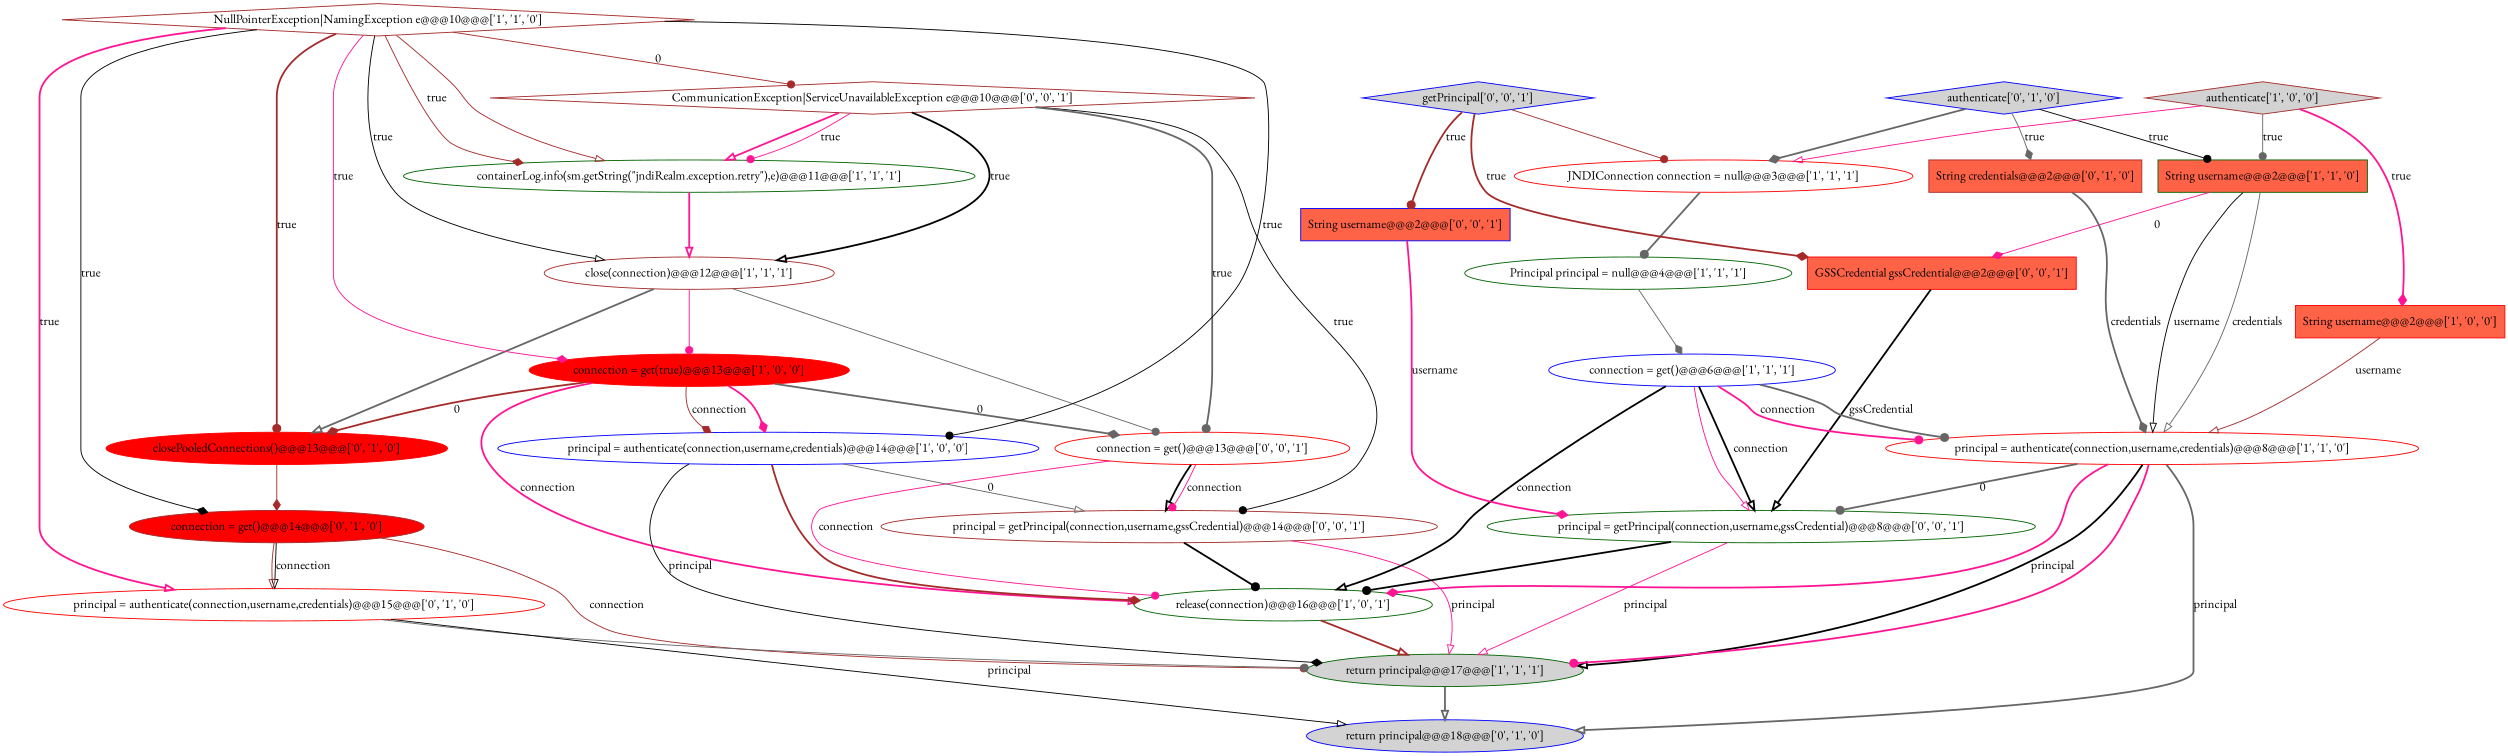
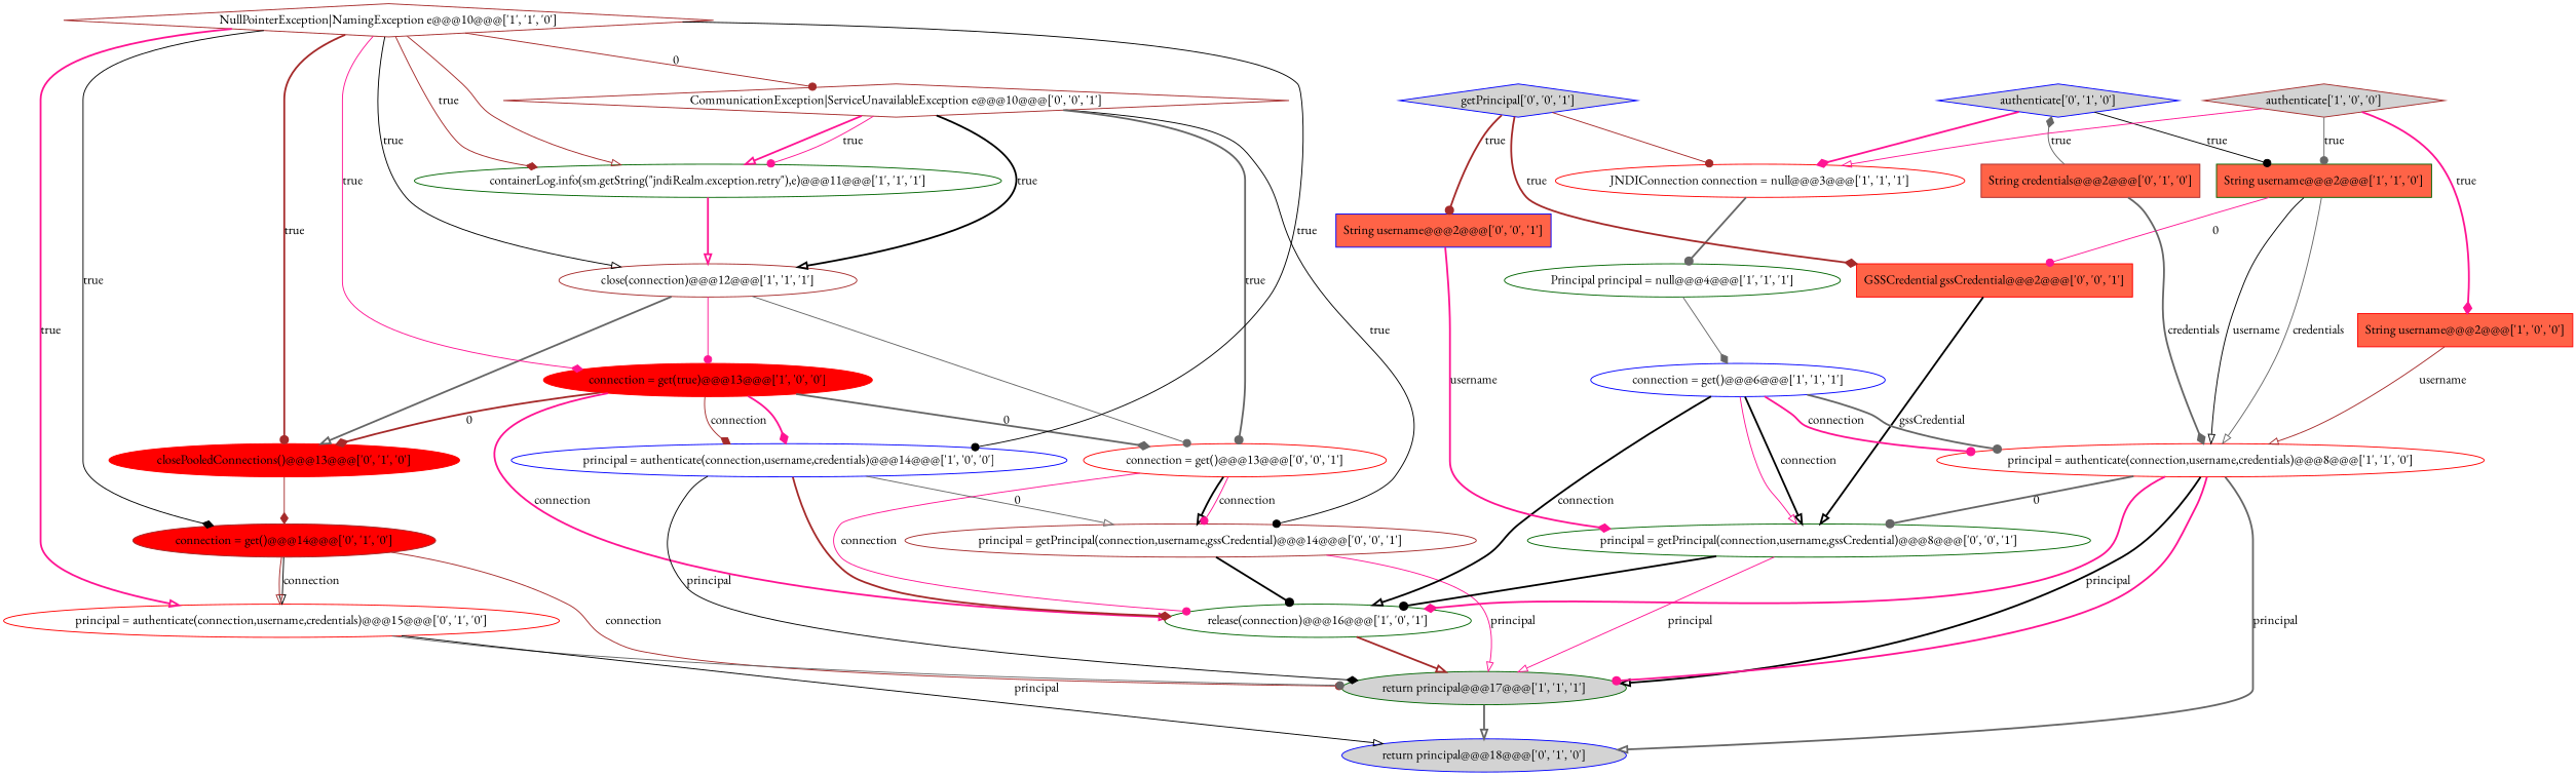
  digraph {
    fontname="EB Garamond"
    node [color=red fillcolor=white fontname="EB Garamond" shape=ellipse style=filled]
    edge [arrowhead=onormal color=deeppink fontname="EB Garamond" style=solid]
    n1 [color=brown label="CommunicationException|ServiceUnavailableException e@@@10@@@['0', '0', '1']" shape=diamond]
    n2 [color=brown label="close(connection)@@@12@@@['1', '1', '1']"]
    n3 [color=brown label="principal = getPrincipal(connection,username,gssCredential)@@@14@@@['0', '0', '1']"]
    n4 [label="connection = get()@@@13@@@['0', '0', '1']"]
    n5 [color=darkgreen label="containerLog.info(sm.getString(\"jndiRealm.exception.retry\"),e)@@@11@@@['1', '1', '1']"]
    n6 [fillcolor=red label="connection = get(true)@@@13@@@['1', '0', '0']"]
    n7 [fillcolor=red label="closePooledConnections()@@@13@@@['0', '1', '0']"]
    n8 [color=darkgreen label="release(connection)@@@16@@@['1', '0', '1']"]
    n9 [color=darkgreen fillcolor=lightgray label="return principal@@@17@@@['1', '1', '1']"]
    n10 [color=brown label="NullPointerException|NamingException e@@@10@@@['1', '1', '0']" shape=diamond]
    n11 [color=blue label="principal = authenticate(connection,username,credentials)@@@14@@@['1', '0', '0']"]
    n12 [color=brown fillcolor=red label="connection = get()@@@14@@@['0', '1', '0']"]
    n13 [label="principal = authenticate(connection,username,credentials)@@@15@@@['0', '1', '0']"]
    n14 [color=blue fillcolor=lightgray label="return principal@@@18@@@['0', '1', '0']"]
    n15 [label="principal = authenticate(connection,username,credentials)@@@8@@@['1', '1', '0']"]
    n16 [color=darkgreen label="principal = getPrincipal(connection,username,gssCredential)@@@8@@@['0', '0', '1']"]
    n17 [color=darkgreen fillcolor=tomato label="String username@@@2@@@['1', '1', '0']" shape=box]
    n18 [fillcolor=tomato label="GSSCredential gssCredential@@@2@@@['0', '0', '1']" shape=box]
    n19 [color=darkgreen label="Principal principal = null@@@4@@@['1', '1', '1']"]
    n20 [color=blue label="connection = get()@@@6@@@['1', '1', '1']"]
    n21 [label="JNDIConnection connection = null@@@3@@@['1', '1', '1']"]
    n22 [color=blue fillcolor=lightgray label="authenticate['0', '1', '0']" shape=diamond]
    n23 [color=brown fillcolor=tomato label="String credentials@@@2@@@['0', '1', '0']" shape=box]
    n24 [color=blue fillcolor=lightgray label="getPrincipal['0', '0', '1']" shape=diamond]
    n25 [color=blue fillcolor=tomato label="String username@@@2@@@['0', '0', '1']" shape=box]
    n26 [fillcolor=tomato label="String username@@@2@@@['1', '0', '0']" shape=box]
    n27 [color=brown fillcolor=lightgray label="authenticate['1', '0', '0']" shape=diamond]
    n1 -> n2 [color=black label=true style=bold]
    n1 -> n3 [arrowhead=dot color=black label=true]
    n1 -> n4 [arrowhead=dot color=gray40 label=true style=bold]
    n1 -> n5 [style=bold]
    n1 -> n5 [arrowhead=dot label=true]
    n2 -> n4 [arrowhead=dot color=gray40]
    n2 -> n6 [arrowhead=dot]
    n2 -> n7 [color=gray40 style=bold]
    n3 -> n8 [arrowhead=dot color=black style=bold]
    n3 -> n9 [label=principal]
    n4 -> n3 [color=black style=bold]
    n4 -> n3 [arrowhead=dot label=connection]
    n4 -> n8 [arrowhead=dot label=connection]
    n5 -> n2 [style=bold]
    n6 -> n4 [arrowhead=diamond color=gray40 label=0 style=bold]
    n6 -> n7 [arrowhead=diamond color=brown label=0 style=bold]
    n6 -> n8 [label=connection style=bold]
    n6 -> n11 [arrowhead=diamond style=bold]
    n6 -> n11 [arrowhead=diamond color=brown label=connection]
    n7 -> n12 [arrowhead=diamond color=brown]
    n8 -> n9 [color=brown style=bold]
    n9 -> n14 [color=gray40 style=bold]
    n10 -> n1 [arrowhead=dot color=brown label=0]
    n10 -> n2 [color=black label=true]
    n10 -> n5 [arrowhead=diamond color=brown label=true]
    n10 -> n5 [color=brown]
    n10 -> n6 [arrowhead=diamond label=true]
    n10 -> n7 [arrowhead=dot color=brown label=true style=bold]
    n10 -> n11 [arrowhead=dot color=black label=true]
    n10 -> n12 [arrowhead=diamond color=black label=true]
    n10 -> n13 [label=true style=bold]
    n11 -> n3 [color=gray40 label=0]
    n11 -> n8 [arrowhead=diamond color=brown style=bold]
    n11 -> n9 [arrowhead=diamond color=black label=principal]
    n12 -> n9 [arrowhead=dot color=brown label=connection]
    n12 -> n13 [color=black label=connection]
    n12 -> n13 [color=brown]
    n13 -> n9 [arrowhead=dot color=gray40]
    n13 -> n14 [color=black label=principal]
    n15 -> n8 [arrowhead=diamond style=bold]
    n15 -> n9 [color=black label=principal style=bold]
    n15 -> n9 [arrowhead=dot style=bold]
    n15 -> n14 [color=gray40 label=principal style=bold]
    n15 -> n16 [arrowhead=dot color=gray40 label=0 style=bold]
    n16 -> n8 [arrowhead=dot color=black style=bold]
    n16 -> n9 [label=principal]
    n17 -> n15 [color=black label=username]
    n17 -> n15 [color=gray40 label=credentials]
-   n17 -> n18 [arrowhead=diamond label=0]
+   n17 -> n18 [arrowhead=dot label=0]
    n18 -> n16 [color=black label=gssCredential style=bold]
    n19 -> n20 [arrowhead=diamond color=gray40]
    n20 -> n8 [color=black label=connection style=bold]
    n20 -> n15 [arrowhead=dot color=gray40 style=bold]
    n20 -> n15 [arrowhead=dot label=connection style=bold]
    n20 -> n16 [color=black label=connection style=bold]
    n20 -> n16
    n21 -> n19 [arrowhead=dot color=gray40 style=bold]
    n22 -> n17 [arrowhead=dot color=black label=true]
-   n22 -> n21 [arrowhead=diamond color=gray40 style=bold]
-   n22 -> n23 [arrowhead=diamond color=gray40 label=true]
+   n22 -> n21 [arrowhead=diamond style=bold]
+   n23 -> n22 [arrowhead=diamond color=gray40 label=true]
    n23 -> n15 [arrowhead=diamond color=gray40 label=credentials style=bold]
    n24 -> n18 [arrowhead=diamond color=brown label=true style=bold]
    n24 -> n21 [arrowhead=dot color=brown]
    n24 -> n25 [arrowhead=dot color=brown label=true style=bold]
    n25 -> n16 [arrowhead=diamond label=username style=bold]
    n26 -> n15 [color=brown label=username]
    n27 -> n17 [arrowhead=dot color=gray40 label=true]
    n27 -> n21
    n27 -> n26 [arrowhead=diamond label=true style=bold]
  }
